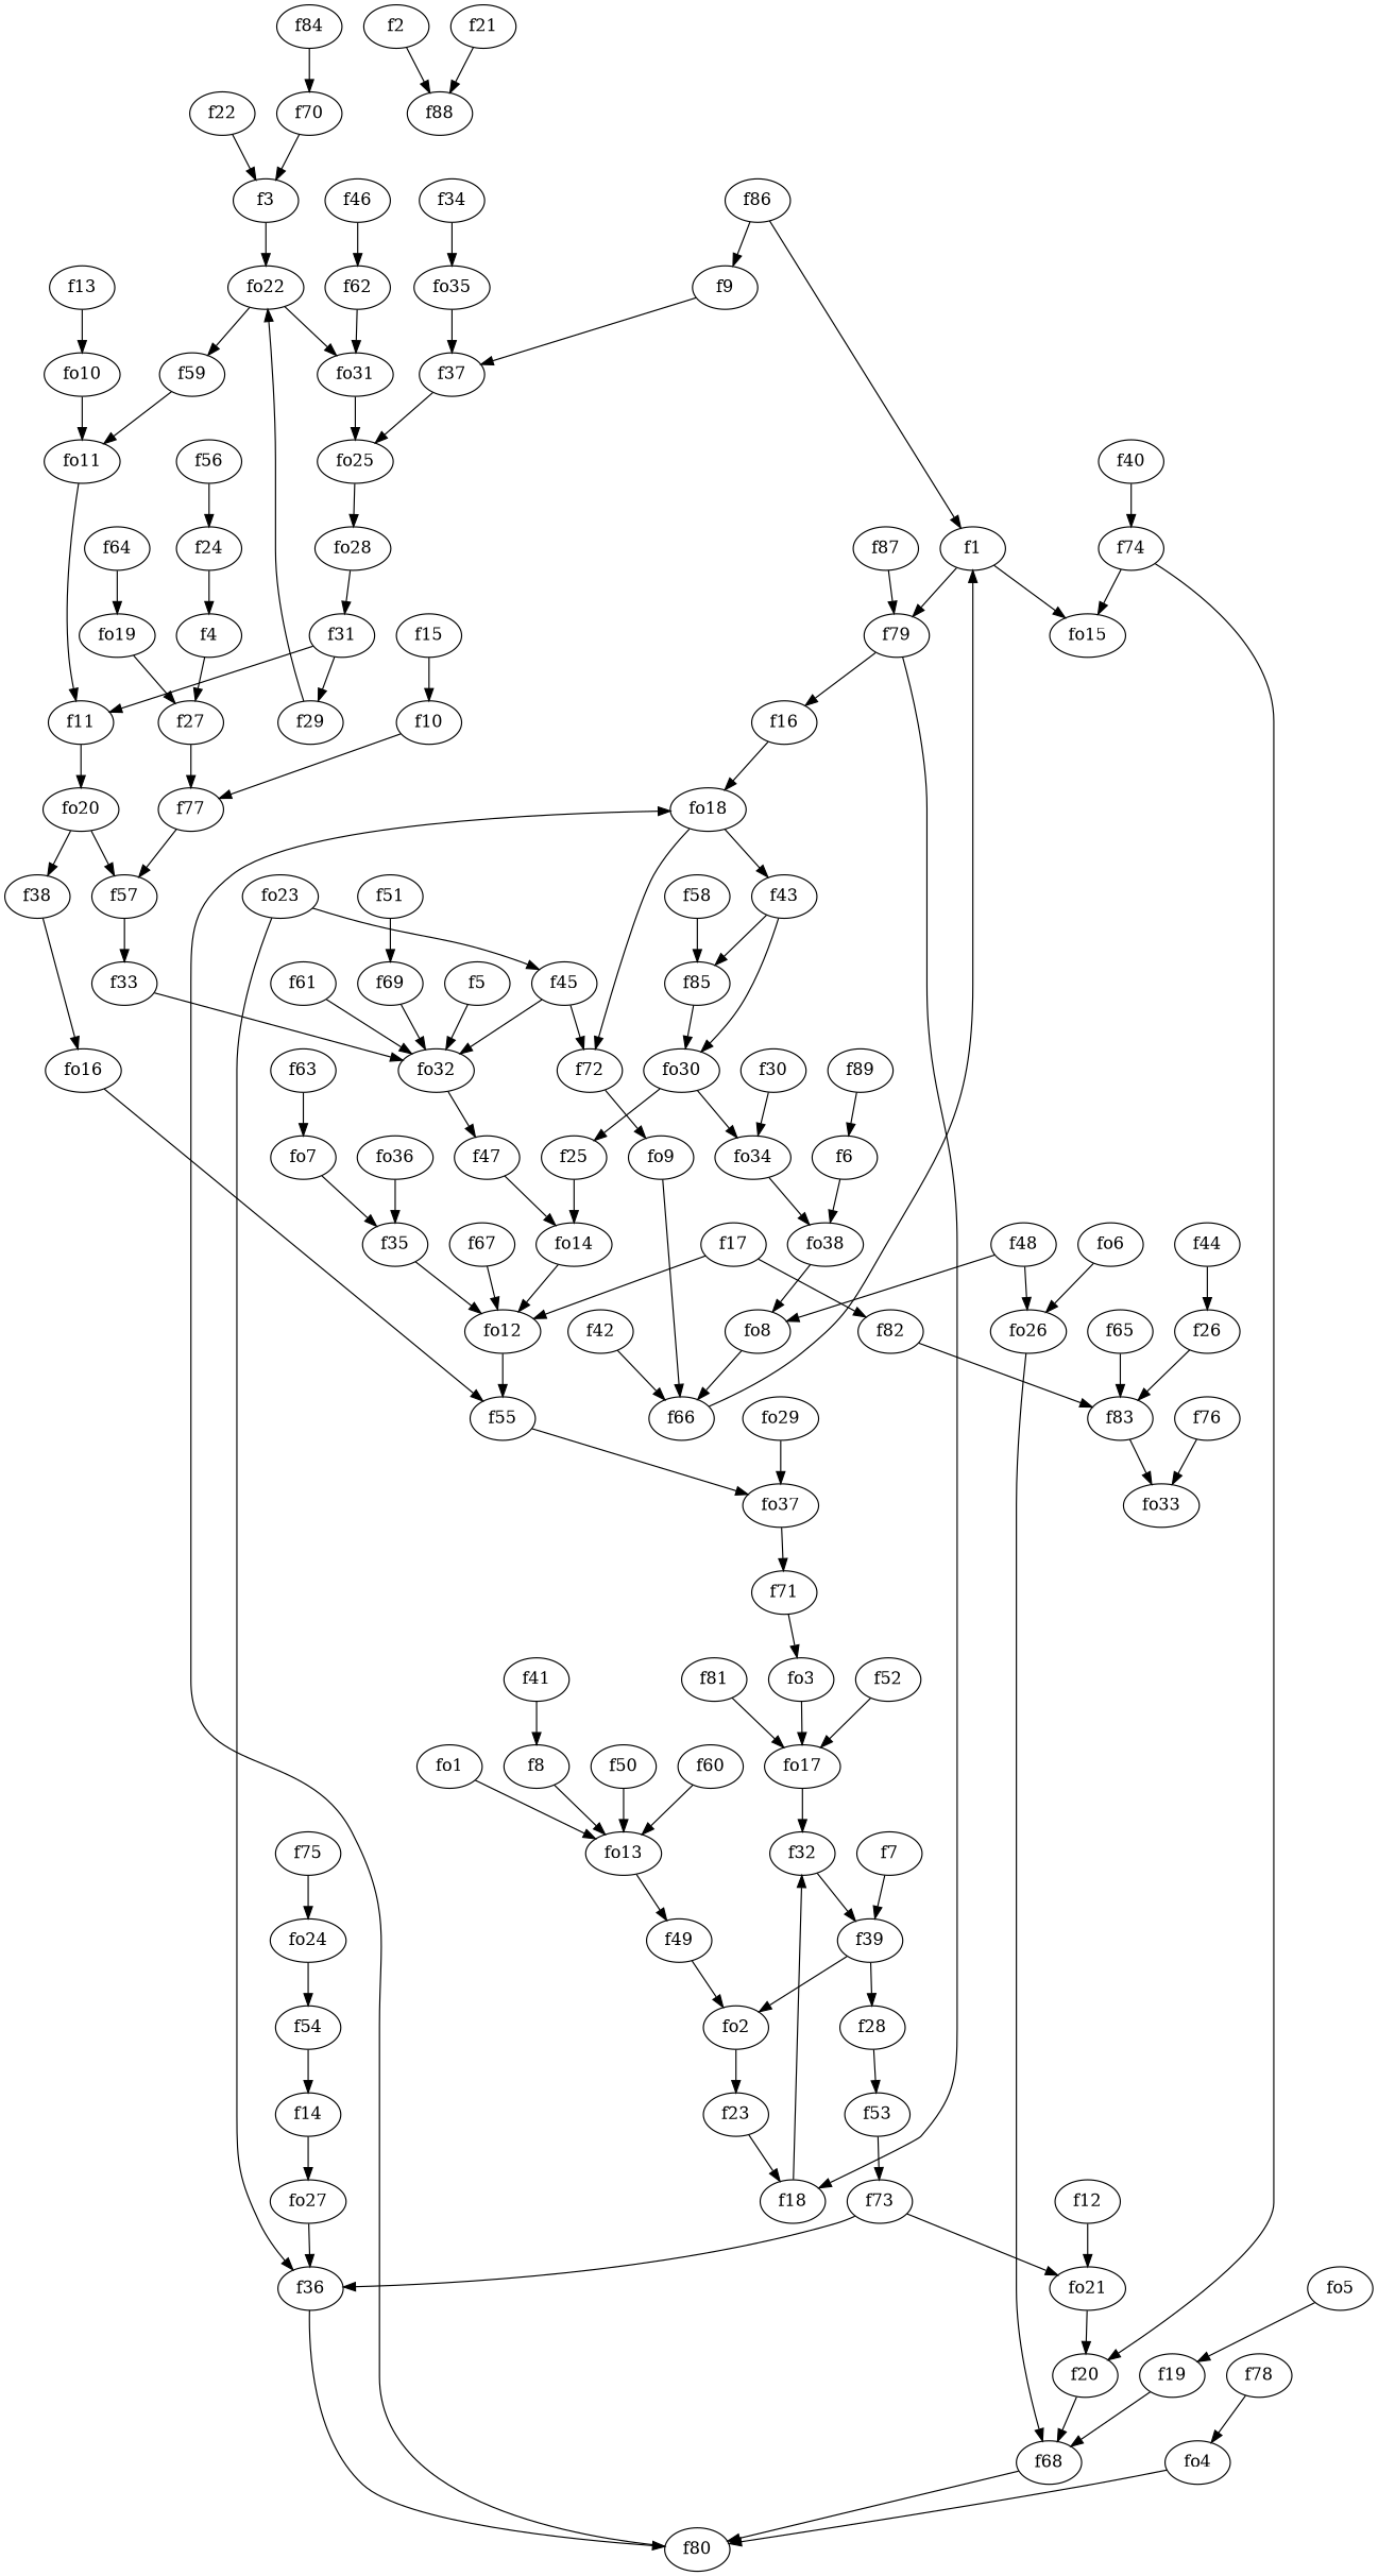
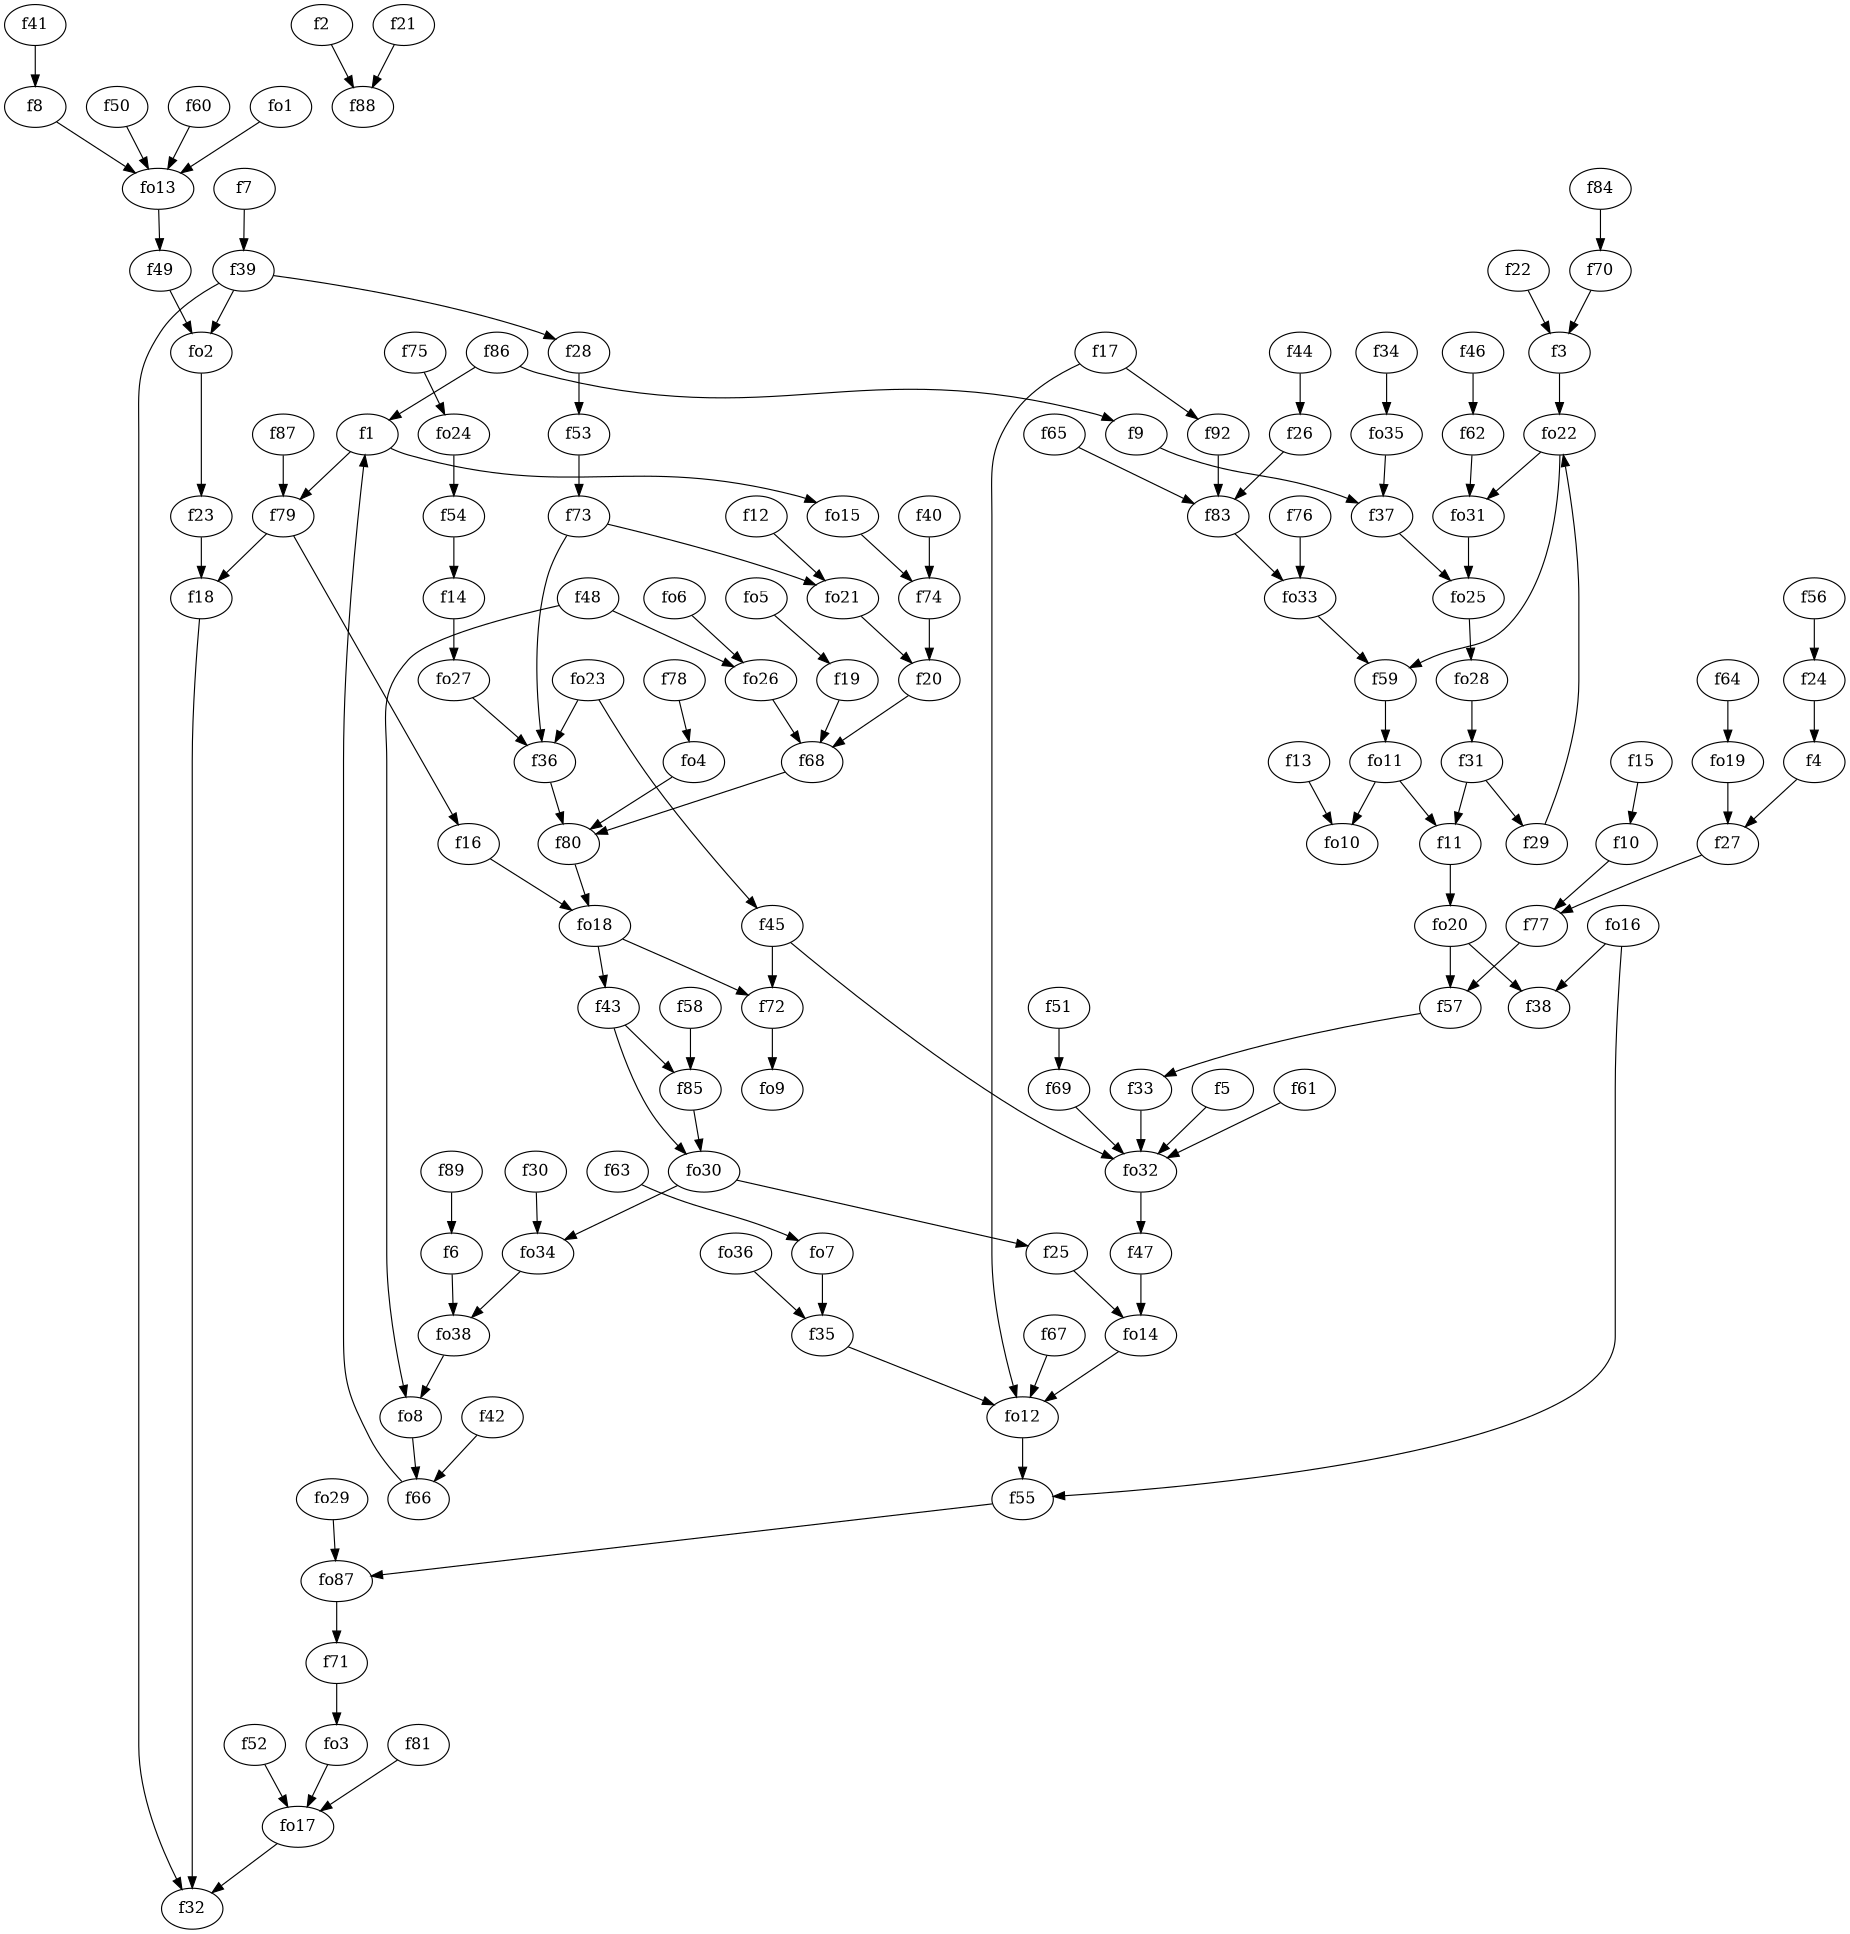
  strict digraph {
    edge [weight=2]
    f1
    f79
    fo15
    f16
    f18
    f74
    f2
    f88
    f3
    fo22
    f59
    fo31
    f4
    f27
    f77
    f5
    fo32
    f47
    f6
    fo38
    fo8
    f7
    f39
    f28
    fo2
    f8
    fo13
    f49
    f9
    f37
    fo25
    f10
    f57
    f11
    fo20
    f38
    f12
    fo21
    f20
    f13
    fo10
    fo11
    f14
    fo27
    f36
    f15
    fo18
    f43
    f72
    f17
-   f82
+   f82 [label=f92]
    fo12
    f83
    f55
    f32
    f19
    f68
    f80
    f21
    f22
    f23
    f53
    f24
    f25
    fo14
    f26
    fo33
    f73
    f29
    f30
    fo34
    f31
    f33
    f34
    fo35
    f35
    fo28
    fo16
    f40
    f41
    f42
    f66
    f85
    fo30
    f44
    f45
    fo9
    f46
    f62
    f48
    fo26
    f50
    f51
    f69
    f52
    fo17
    f54
-   fo37
+   fo37 [label=fo87]
    f71
    f56
    f58
    f60
    f61
    f63
    fo7
    f64
    fo19
    f65
    f67
    f70
    fo3
    f75
    fo24
    f76
    f78
    fo4
    f81
    f84
    f86
    f87
    fo1
    f89
    fo5
    fo6
    fo23
    fo29
    fo36
    f1 -> f79
    f1 -> fo15
    f79 -> f16
    f79 -> f18
-   f74 -> fo15
+   fo15 -> f74
    f16 -> fo18
    f18 -> f32
    f74 -> f20
    f2 -> f88
    f3 -> fo22
    fo22 -> f59
    fo22 -> fo31
    f59 -> fo11
    fo31 -> fo25
    f4 -> f27
    f27 -> f77
    f77 -> f57
    f5 -> fo32
    fo32 -> f47
    f47 -> fo14
    f6 -> fo38
    fo38 -> fo8
    fo8 -> f66
    f7 -> f39
    f39 -> f28
    f39 -> fo2
    f28 -> f53
    fo2 -> f23
    f8 -> fo13
    fo13 -> f49
    f49 -> fo2
    f9 -> f37
    f37 -> fo25
    fo25 -> fo28
    f10 -> f77
    f57 -> f33
    f11 -> fo20
    fo20 -> f57
    fo20 -> f38
-   f38 -> fo16
+   fo16 -> f38
    f12 -> fo21
    fo21 -> f20
    f20 -> f68
    f13 -> fo10
-   fo10 -> fo11
+   fo11 -> fo10
    fo11 -> f11
    f14 -> fo27
    fo27 -> f36
    f36 -> f80
    f15 -> f10
    fo18 -> f43
    fo18 -> f72
    f43 -> f85
    f43 -> fo30
    f72 -> fo9
    f17 -> f82
    f17 -> fo12
    f82 -> f83
    fo12 -> f55
    f83 -> fo33
    f55 -> fo37
-   f32 -> f39
+   f39 -> f32
    f19 -> f68
    f68 -> f80
    f80 -> fo18
    f21 -> f88
    f22 -> f3
    f23 -> f18
    f53 -> f73
    f24 -> f4
    f25 -> fo14
    fo14 -> fo12
    f26 -> f83
+   fo33 -> f59
    f73 -> fo21
    f73 -> f36
    f29 -> fo22
    f30 -> fo34
    fo34 -> fo38
    f31 -> f11
    f31 -> f29
    f33 -> fo32
    f34 -> fo35
    fo35 -> f37
    f35 -> fo12
    fo28 -> f31
    fo16 -> f55
    f40 -> f74
    f41 -> f8
    f42 -> f66
    f66 -> f1
    f85 -> fo30
    fo30 -> f25
    fo30 -> fo34
    f44 -> f26
    f45 -> fo32
    f45 -> f72
-   fo9 -> f66
    f46 -> f62
    f62 -> fo31
    f48 -> fo8
    f48 -> fo26
    fo26 -> f68
    f50 -> fo13
    f51 -> f69
    f69 -> fo32
    f52 -> fo17
    fo17 -> f32
    f54 -> f14
    fo37 -> f71
    f71 -> fo3
    f56 -> f24
    f58 -> f85
    f60 -> fo13
    f61 -> fo32
    f63 -> fo7
    fo7 -> f35
    f64 -> fo19
    fo19 -> f27
    f65 -> f83
    f67 -> fo12
    f70 -> f3
    fo3 -> fo17
    f75 -> fo24
    fo24 -> f54
    f76 -> fo33
    f78 -> fo4
    fo4 -> f80
    f81 -> fo17
    f84 -> f70
    f86 -> f1
    f86 -> f9
    f87 -> f79
    fo1 -> fo13
    f89 -> f6
    fo5 -> f19
    fo6 -> fo26
    fo23 -> f36
    fo23 -> f45
    fo29 -> fo37
    fo36 -> f35
  }
